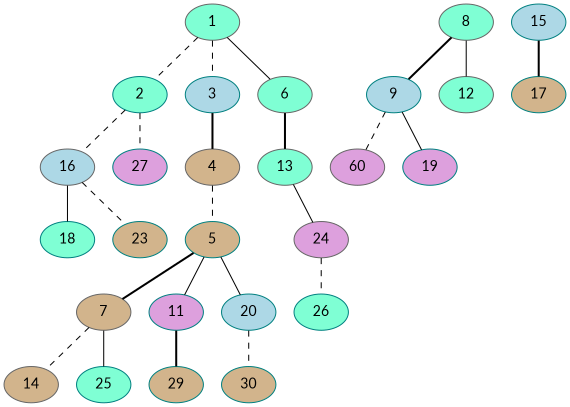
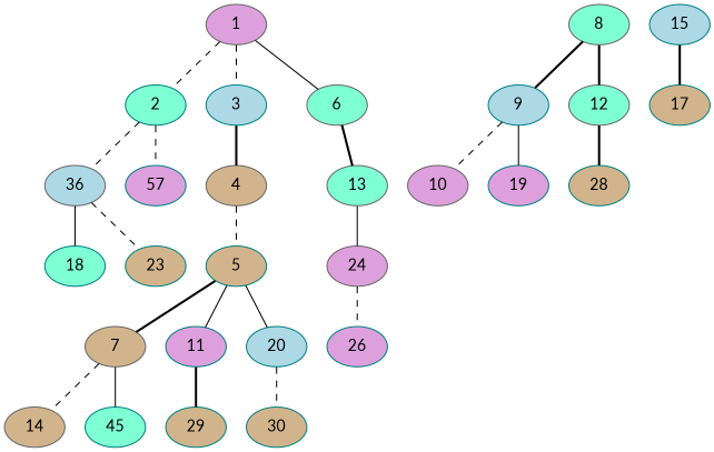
  graph {
    fontname=Lato
    node [color=teal fillcolor=tan fontname=Lato style=filled]
    edge [fontname=Lato style=dashed weight=1.0]
-   1 [color=gray40 fillcolor=aquamarine]
+   1 [color=gray40 fillcolor=plum]
    2 [fillcolor=aquamarine]
    3 [fillcolor=lightblue]
    6 [color=gray40 fillcolor=aquamarine]
-   16 [color=gray40 fillcolor=lightblue]
-   27 [fillcolor=plum]
+   16 [color=gray40 fillcolor=lightblue label=36]
+   27 [fillcolor=plum label=57]
    4 [color=gray40]
    13 [color=gray40 fillcolor=aquamarine]
    18 [fillcolor=aquamarine]
    23
    5
    7 [color=gray40]
    11 [fillcolor=plum]
    20 [fillcolor=lightblue]
    8 [color=gray40 fillcolor=aquamarine]
    9 [fillcolor=lightblue]
    12 [color=gray40 fillcolor=aquamarine]
    14 [color=gray40]
-   25 [fillcolor=aquamarine]
+   25 [fillcolor=aquamarine label=45]
    29
    30
    24 [color=gray40 fillcolor=plum]
-   10 [color=gray40 fillcolor=plum label=60]
+   10 [color=gray40 fillcolor=plum]
    19 [fillcolor=plum]
+   28
    15 [fillcolor=lightblue]
    17
-   26 [fillcolor=aquamarine]
+   26 [fillcolor=plum]
    1 -- 2
    1 -- 3 [weight=3.0]
    1 -- 6 [style=solid]
    2 -- 16
    2 -- 27
    3 -- 4 [style=bold]
    6 -- 13 [style=bold]
    16 -- 18 [style=solid weight=3.0]
    16 -- 23
    4 -- 5
    13 -- 24 [style=solid]
    5 -- 7 [style=bold]
    5 -- 11 [style=solid]
    5 -- 20 [style=solid]
    7 -- 14
    7 -- 25 [style=solid]
    11 -- 29 [style=bold]
    20 -- 30
    8 -- 9 [style=bold]
-   8 -- 12 [style=solid weight=3.0]
+   8 -- 12 [style=bold weight=3.0]
    9 -- 10
    9 -- 19 [style=solid]
+   12 -- 28 [style=bold]
    24 -- 26
    15 -- 17 [style=bold weight=2.0]
  }
